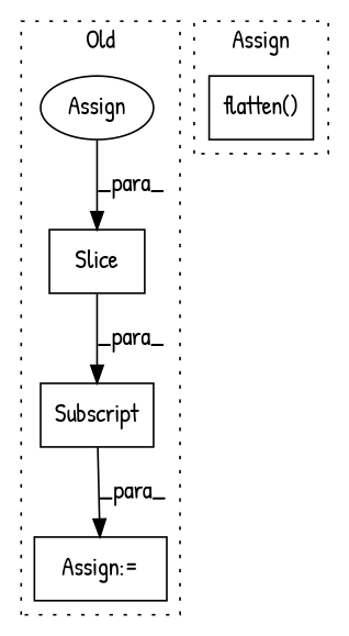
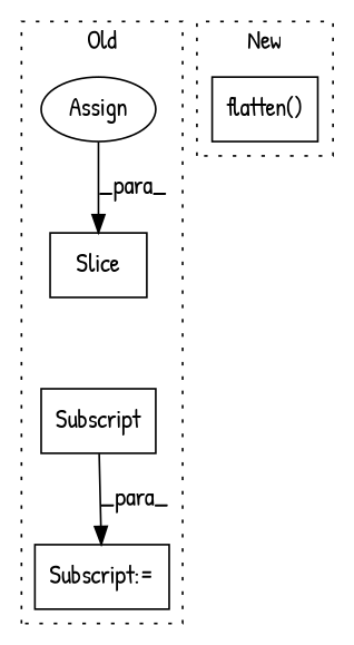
  digraph {
    fontname="Patrick Hand"
    node [fontname="Patrick Hand" shape=box]
    edge [fontname="Patrick Hand"]
    n1 [a=80 l=2 label=Slice s=2163]
    n2 [a=76 l=1 label=Assign s=2164 shape=ellipse]
    n3 [a=63 l="20,0" label=Subscript s="2146,0"]
-   n4 [a=68 l=3 label="Assign:=" s=2132]
+   n4 [a=68 l=3 label="Subscript:=" s=2132]
    n5 [a=75 l=17 label="flatten()" s=1849]
    subgraph cluster_1 {
      label=Old
      style=dotted
      n1
      n2
      n3
      n4
    }
    subgraph cluster_2 {
-     label=Assign
+     label=New
      style=dotted
      n5
    }
-   n1 -> n3 [label=_para_]
    n2 -> n1 [label=_para_]
    n3 -> n4 [label=_para_]
  }
